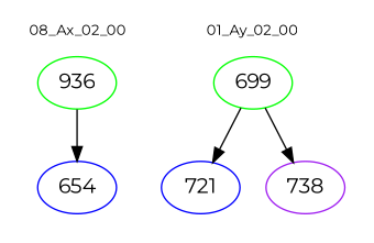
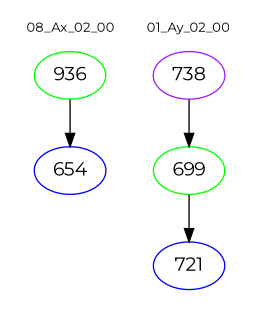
  digraph {
    fontname=Montserrat
    node [color=green fontname=Montserrat]
    edge [color=black fontname=Montserrat]
    n1 [label=936]
    n2 [color=blue label=654]
    n3 [label=699]
    n4 [color=blue label=721]
    n5 [color=purple label=738]
    subgraph cluster_1 {
      color=white
      fontsize=10
      label="08_Ax_02_00"
      n1
      n2
    }
    subgraph cluster_2 {
      color=white
      fontsize=10
      label="01_Ay_02_00"
      n3
      n4
      n5
    }
    n1 -> n2
    n3 -> n4
-   n3 -> n5
+   n5 -> n3
  }
